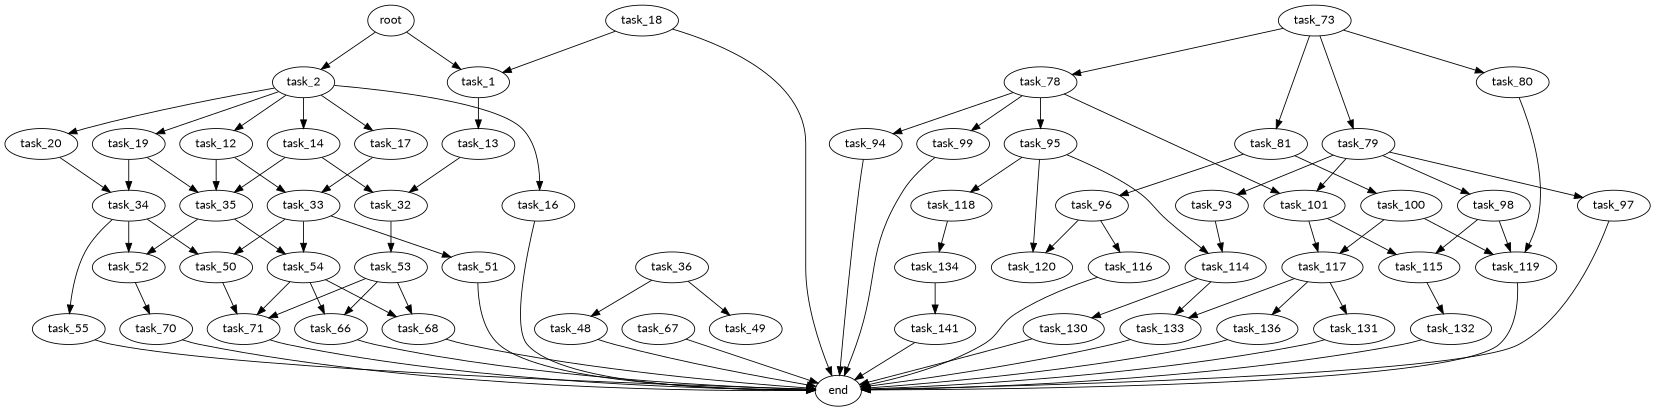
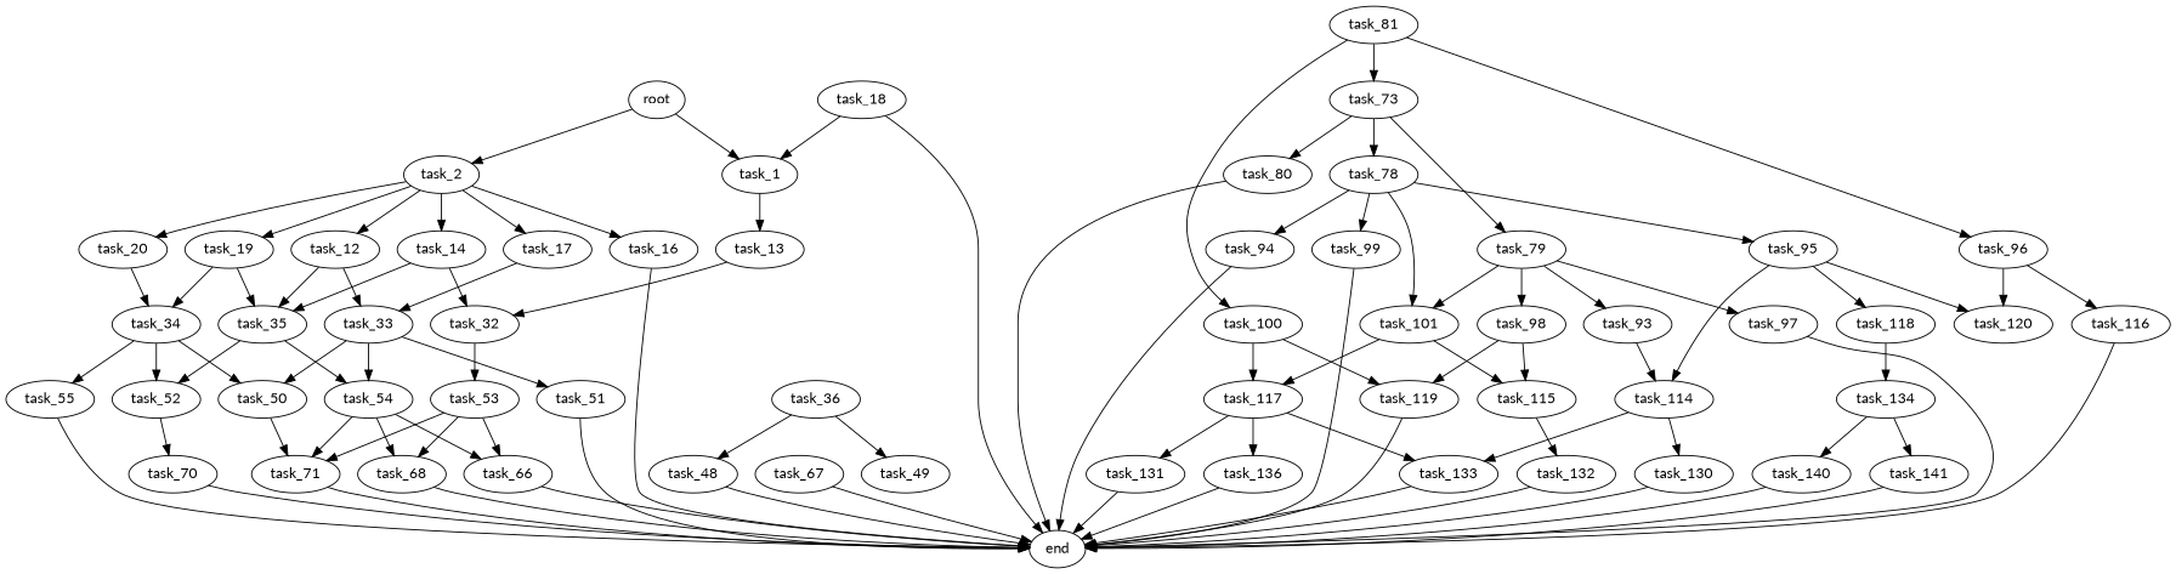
  digraph {
    fontname=Lato
    node [fontname=Lato]
    edge [fontname=Lato]
    root
    task_1
    task_2
    task_13
    task_12
    task_14
    task_16
    task_17
    task_19
    task_20
    task_32
    task_18
    end
    task_33
    task_35
    task_34
    task_53
    task_50
    task_51
    task_54
    task_52
    task_36
    task_48
    task_49
    task_55
    task_71
    task_66
    task_68
    task_70
    task_67
    task_73
    task_78
    task_79
    task_80
    task_81
    task_94
    task_95
    task_99
    task_101
    task_93
    task_97
    task_98
    task_96
    task_100
    task_114
    task_118
    task_120
    task_115
    task_117
    task_119
    task_116
    task_130
    task_133
    task_134
    task_132
    task_131
    task_136
+   task_140
    task_141
    root -> task_1
    root -> task_2
    task_1 -> task_13
    task_2 -> task_12
    task_2 -> task_14
    task_2 -> task_16
    task_2 -> task_17
    task_2 -> task_19
    task_2 -> task_20
    task_13 -> task_32
    task_12 -> task_33
    task_12 -> task_35
    task_14 -> task_32
    task_14 -> task_35
    task_16 -> end
    task_17 -> task_33
    task_19 -> task_35
    task_19 -> task_34
    task_20 -> task_34
    task_32 -> task_53
    task_18 -> task_1
    task_18 -> end
    task_33 -> task_50
    task_33 -> task_51
    task_33 -> task_54
    task_35 -> task_54
    task_35 -> task_52
    task_34 -> task_50
    task_34 -> task_52
    task_34 -> task_55
    task_53 -> task_71
    task_53 -> task_66
    task_53 -> task_68
    task_50 -> task_71
    task_51 -> end
    task_54 -> task_71
    task_54 -> task_66
    task_54 -> task_68
    task_52 -> task_70
    task_36 -> task_48
    task_36 -> task_49
    task_48 -> end
    task_55 -> end
    task_71 -> end
    task_66 -> end
    task_68 -> end
    task_70 -> end
    task_67 -> end
    task_73 -> task_78
    task_73 -> task_79
    task_73 -> task_80
-   task_73 -> task_81
+   task_81 -> task_73
    task_78 -> task_94
    task_78 -> task_95
    task_78 -> task_99
    task_78 -> task_101
    task_79 -> task_101
    task_79 -> task_93
    task_79 -> task_97
    task_79 -> task_98
-   task_80 -> task_119
+   task_80 -> end
    task_81 -> task_96
    task_81 -> task_100
    task_94 -> end
    task_95 -> task_114
    task_95 -> task_118
    task_95 -> task_120
    task_99 -> end
    task_101 -> task_115
    task_101 -> task_117
    task_93 -> task_114
    task_97 -> end
    task_98 -> task_115
    task_98 -> task_119
    task_96 -> task_120
    task_96 -> task_116
    task_100 -> task_117
    task_100 -> task_119
    task_114 -> task_130
    task_114 -> task_133
    task_118 -> task_134
    task_115 -> task_132
    task_117 -> task_133
    task_117 -> task_131
    task_117 -> task_136
    task_119 -> end
    task_116 -> end
    task_130 -> end
    task_133 -> end
+   task_134 -> task_140
    task_134 -> task_141
    task_132 -> end
    task_131 -> end
    task_136 -> end
+   task_140 -> end
    task_141 -> end
  }
